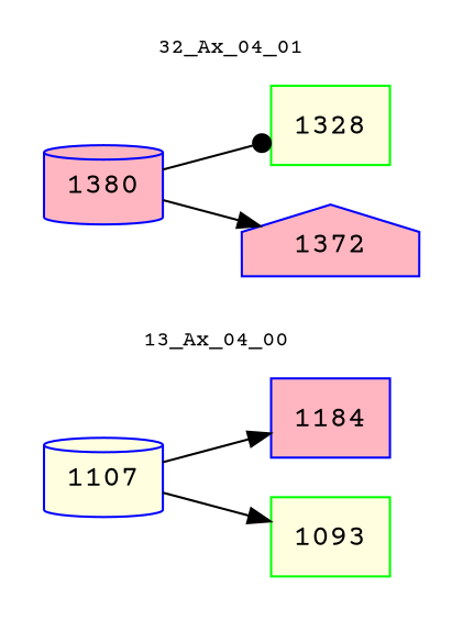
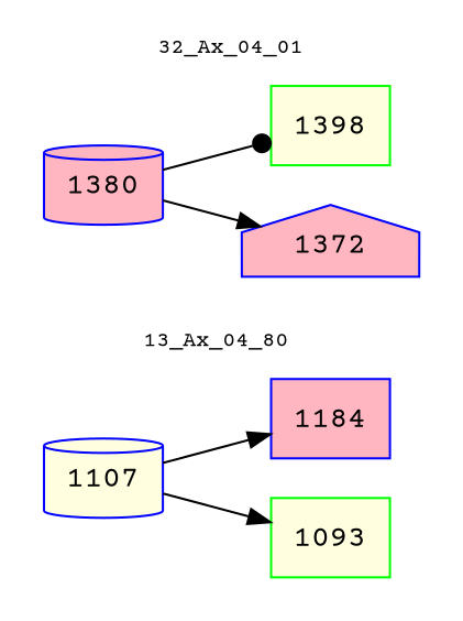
  digraph {
    fontname="Courier Prime"
    rankdir=LR
    node [color=blue fillcolor=lightyellow fontname="Courier Prime" shape=box style=filled]
    edge [arrowhead=normal color=black fontname="Courier Prime"]
    n1 [label=1107 shape=cylinder]
    n2 [color=green label=1093]
    n3 [fillcolor=lightpink label=1184]
    n4 [fillcolor=lightpink label=1380 shape=cylinder]
    n5 [fillcolor=lightpink label=1372 shape=house]
-   n6 [color=green label=1328]
+   n6 [color=green label=1398]
    subgraph cluster_1 {
      color=white
      fontsize=10
-     label="13_Ax_04_00"
+     label="13_Ax_04_80"
      n1
      n2
      n3
    }
    subgraph cluster_2 {
      color=white
      fontsize=10
      label="32_Ax_04_01"
      n4
      n5
      n6
    }
    n1 -> n2
    n1 -> n3
    n4 -> n5
    n4 -> n6 [arrowhead=dot]
  }
